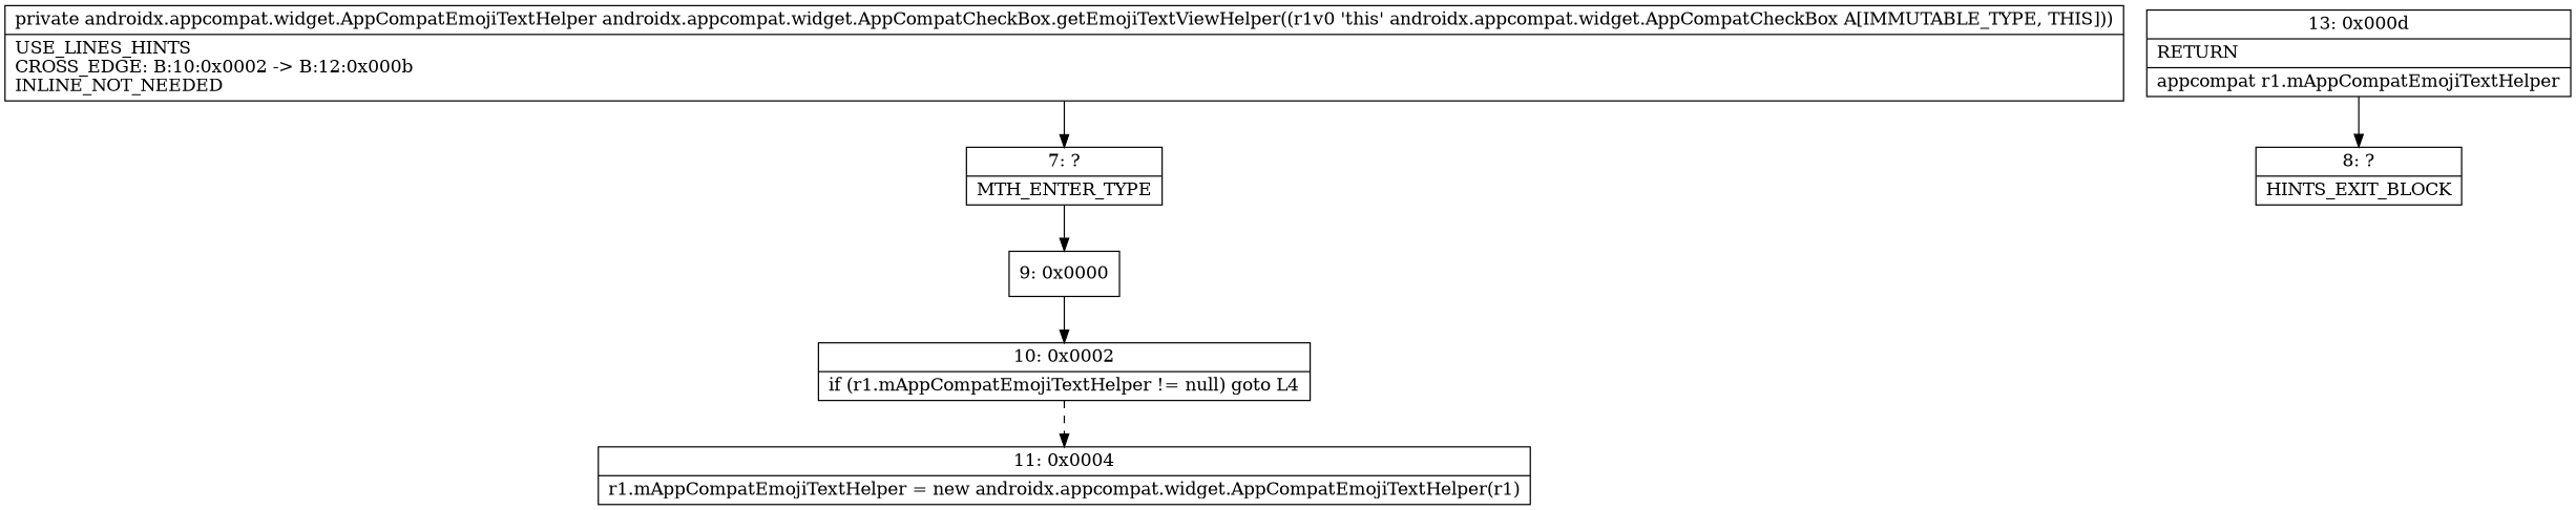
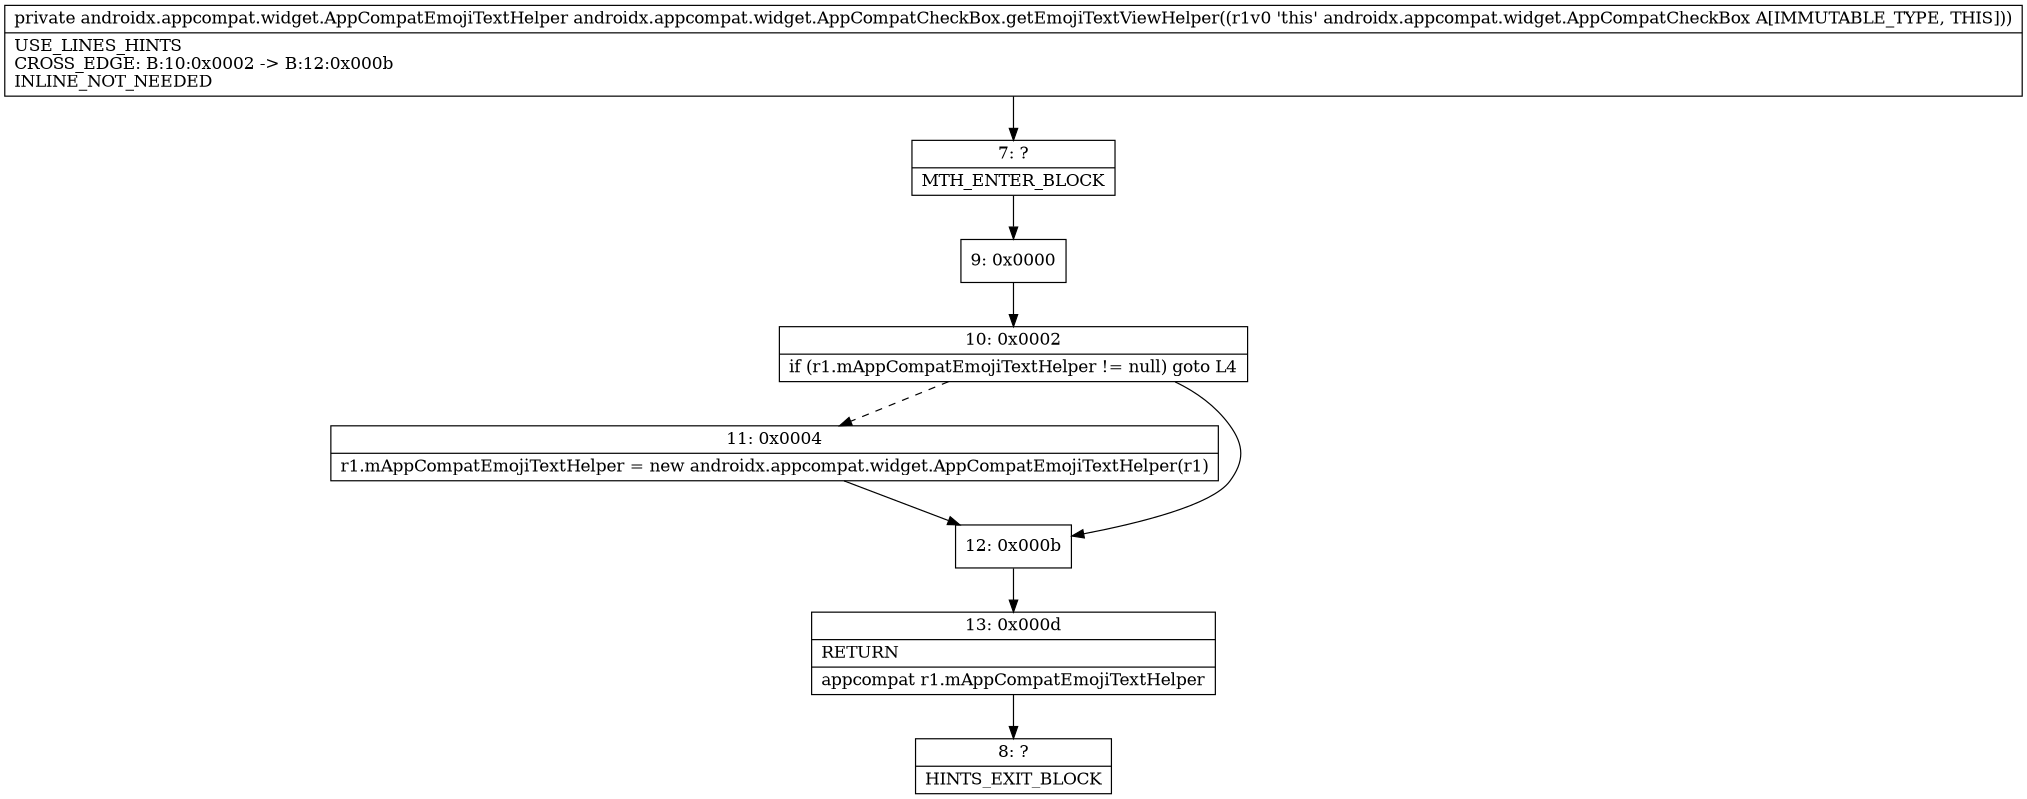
  digraph {
    fontname="DejaVu Serif"
    node [fontname="DejaVu Serif" shape=record]
    edge [fontname="DejaVu Serif"]
-   n1 [label="{7\:\ ?|MTH_ENTER_TYPE\l}"]
+   n1 [label="{7\:\ ?|MTH_ENTER_BLOCK\l}"]
    n2 [label="{9\:\ 0x0000}"]
    n3 [label="{10\:\ 0x0002|if (r1.mAppCompatEmojiTextHelper != null) goto L4\l}"]
    n4 [label="{11\:\ 0x0004|r1.mAppCompatEmojiTextHelper = new androidx.appcompat.widget.AppCompatEmojiTextHelper(r1)\l}"]
+   n5 [label="{12\:\ 0x000b}"]
    n6 [label="{13\:\ 0x000d|RETURN\l|appcompat r1.mAppCompatEmojiTextHelper\l}"]
    n7 [label="{8\:\ ?|HINTS_EXIT_BLOCK\l}"]
    n8 [label="{private androidx.appcompat.widget.AppCompatEmojiTextHelper androidx.appcompat.widget.AppCompatCheckBox.getEmojiTextViewHelper((r1v0 'this' androidx.appcompat.widget.AppCompatCheckBox A[IMMUTABLE_TYPE, THIS]))  | USE_LINES_HINTS\lCROSS_EDGE: B:10:0x0002 \-\> B:12:0x000b\lINLINE_NOT_NEEDED\l}"]
    n1 -> n2
    n2 -> n3
    n3 -> n4 [style=dashed]
+   n3 -> n5
+   n4 -> n5
+   n5 -> n6
    n6 -> n7
    n8 -> n1
  }
